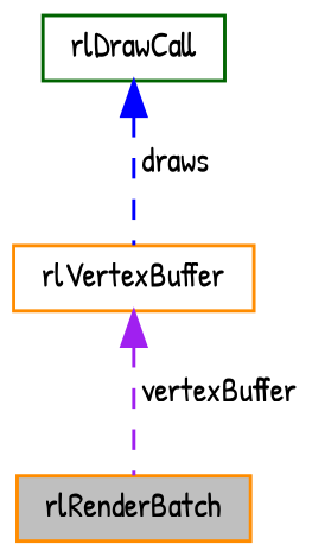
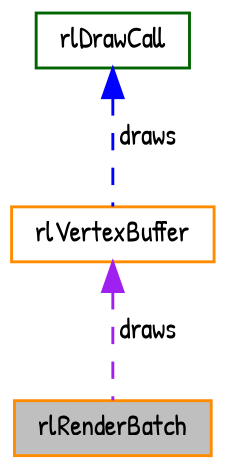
  digraph {
    fontname="Patrick Hand"
    node [color=darkorange fillcolor=white fontname="Patrick Hand" fontsize=10 shape=record style=filled]
    edge [dir=back fontname="Patrick Hand" fontsize=10 labelfontname=Helvetica labelfontsize=10 style=dashed]
    n1 [fillcolor=grey75 fontcolor=black height=0.2 label=rlRenderBatch width=0.4]
    n2 [height=0.2 label=rlVertexBuffer width=0.4]
    n3 [color=darkgreen height=0.2 label=rlDrawCall width=0.4]
-   n2 -> n1 [color=purple label=" vertexBuffer"]
+   n2 -> n1 [color=purple label=" draws"]
    n3 -> n2 [color=blue label=" draws"]
  }
